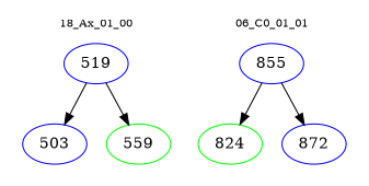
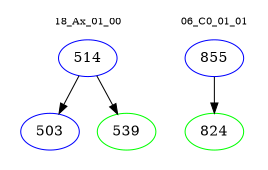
  digraph {
    node [color=blue]
    edge [color=black]
-   n1 [label=519]
+   n1 [label=514]
    n2 [label=503]
-   n3 [color=green label=559]
+   n3 [color=green label=539]
    n4 [label=855]
    n5 [color=green label=824]
-   n6 [label=872]
    subgraph cluster_1 {
      color=white
      fontsize=10
      label="18_Ax_01_00"
      n1
      n2
      n3
    }
    subgraph cluster_2 {
      color=white
      fontsize=10
      label="06_C0_01_01"
      n4
      n5
-     n6
    }
    n1 -> n2
    n1 -> n3
    n4 -> n5
-   n4 -> n6
  }
